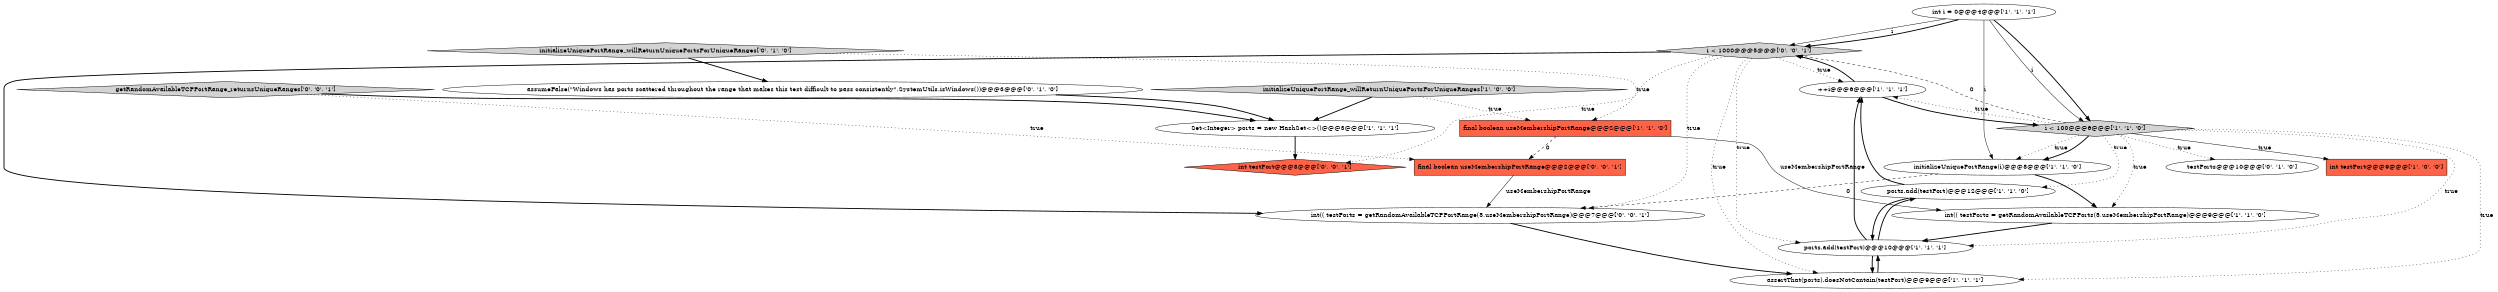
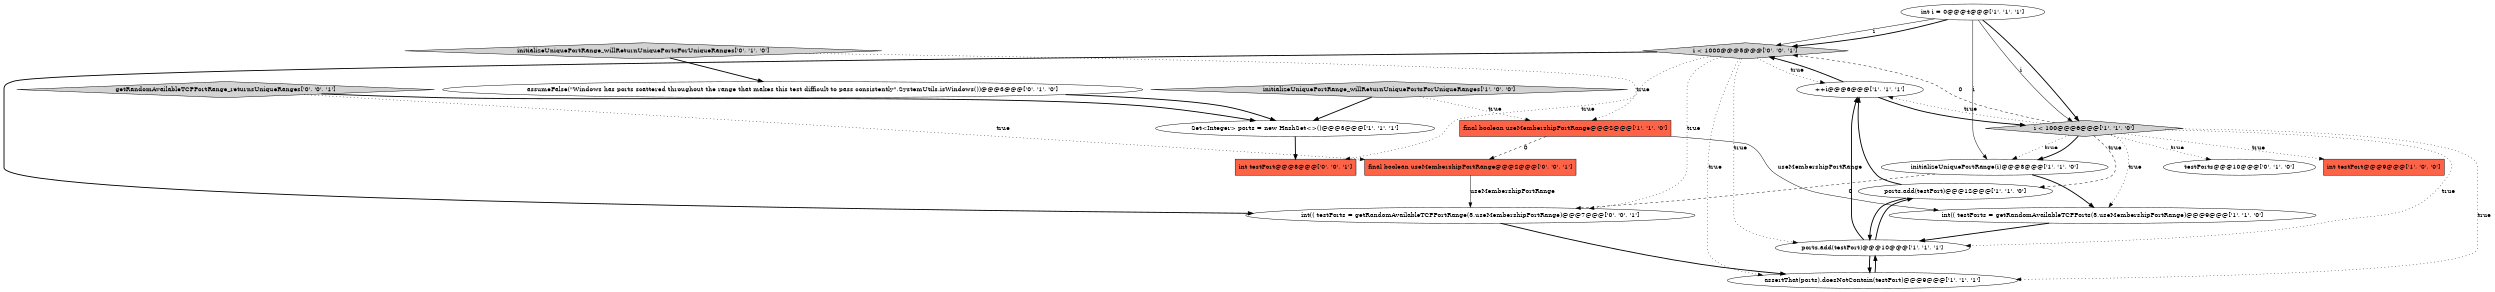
  digraph {
    node [fillcolor=white shape=ellipse style=filled]
    edge [style=bold]
    n1 [label="Set<Integer> ports = new HashSet<>()@@@3@@@['1', '1', '1']"]
-   n2 [fillcolor=tomato label="int testPort@@@8@@@['0', '0', '1']" shape=diamond]
+   n2 [fillcolor=tomato label="int testPort@@@8@@@['0', '0', '1']" shape=box]
    n3 [label="int i = 0@@@4@@@['1', '1', '1']"]
    n4 [fillcolor=lightgray label="i < 1000@@@5@@@['0', '0', '1']" shape=diamond]
    n5 [fillcolor=lightgray label="i < 100@@@6@@@['1', '1', '0']" shape=diamond]
    n6 [label="initializeUniquePortRange(i)@@@8@@@['1', '1', '0']"]
    n7 [fillcolor=lightgray label="initializeUniquePortRange_willReturnUniquePortsForUniqueRanges['0', '1', '0']" shape=diamond]
    n8 [fillcolor=tomato label="final boolean useMembershipPortRange@@@2@@@['1', '1', '0']" shape=box]
    n9 [label="assumeFalse(\"Windows has ports scattered throughout the range that makes this test difficult to pass consistently\",SystemUtils.isWindows())@@@3@@@['0', '1', '0']"]
    n10 [fillcolor=tomato label="final boolean useMembershipPortRange@@@2@@@['0', '0', '1']" shape=box]
    n11 [label="int(( testPorts = getRandomAvailableTCPPorts(5,useMembershipPortRange)@@@9@@@['1', '1', '0']"]
    n12 [label="++i@@@6@@@['1', '1', '1']"]
    n13 [label="int(( testPorts = getRandomAvailableTCPPortRange(5,useMembershipPortRange)@@@7@@@['0', '0', '1']"]
    n14 [label="assertThat(ports).doesNotContain(testPort)@@@9@@@['1', '1', '1']"]
    n15 [label="ports.add(testPort)@@@10@@@['1', '1', '1']"]
    n16 [label="testPorts@@@10@@@['0', '1', '0']"]
    n17 [fillcolor=tomato label="int testPort@@@9@@@['1', '0', '0']" shape=box]
    n18 [label="ports.add(testPort)@@@12@@@['1', '1', '0']"]
    n19 [fillcolor=lightgray label="initializeUniquePortRange_willReturnUniquePortsForUniqueRanges['1', '0', '0']" shape=diamond]
    n20 [fillcolor=lightgray label="getRandomAvailableTCPPortRange_returnsUniqueRanges['0', '0', '1']" shape=diamond]
    n1 -> n2
    n3 -> n4
    n3 -> n4 [label=i style=solid]
    n3 -> n5 [label=i style=solid]
    n3 -> n5
    n3 -> n6 [label=i style=solid]
    n4 -> n2 [label=true style=dotted]
    n4 -> n12 [label=true style=dotted]
    n4 -> n13 [label=true style=dotted]
    n4 -> n13
    n4 -> n14 [label=true style=dotted]
    n4 -> n15 [label=true style=dotted]
    n5 -> n4 [label=0 style=dashed]
    n5 -> n6 [label=true style=dotted]
    n5 -> n6
    n5 -> n11 [label=true style=dotted]
    n5 -> n12 [label=true style=dotted]
    n5 -> n14 [label=true style=dotted]
    n5 -> n15 [label=true style=dotted]
    n5 -> n16 [label=true style=dotted]
-   n5 -> n17 [label=true style=solid]
-   n5 -> n18 [label=true style=dotted]
+   n5 -> n17 [label=true style=dotted]
+   n5 -> n18 [label=true style=dashed]
    n6 -> n11
    n6 -> n13 [label=0 style=dashed]
    n7 -> n8 [label=true style=dotted]
    n7 -> n9
    n8 -> n10 [label=0 style=dashed]
    n8 -> n11 [label=useMembershipPortRange style=solid]
    n9 -> n1
    n10 -> n13 [label=useMembershipPortRange style=solid]
    n11 -> n15
    n12 -> n4
    n12 -> n5
    n13 -> n14
    n14 -> n15
    n15 -> n12
    n15 -> n14
    n15 -> n18
    n18 -> n12
    n18 -> n15
    n19 -> n1
    n19 -> n8 [label=true style=dotted]
    n20 -> n1
    n20 -> n10 [label=true style=dotted]
  }
